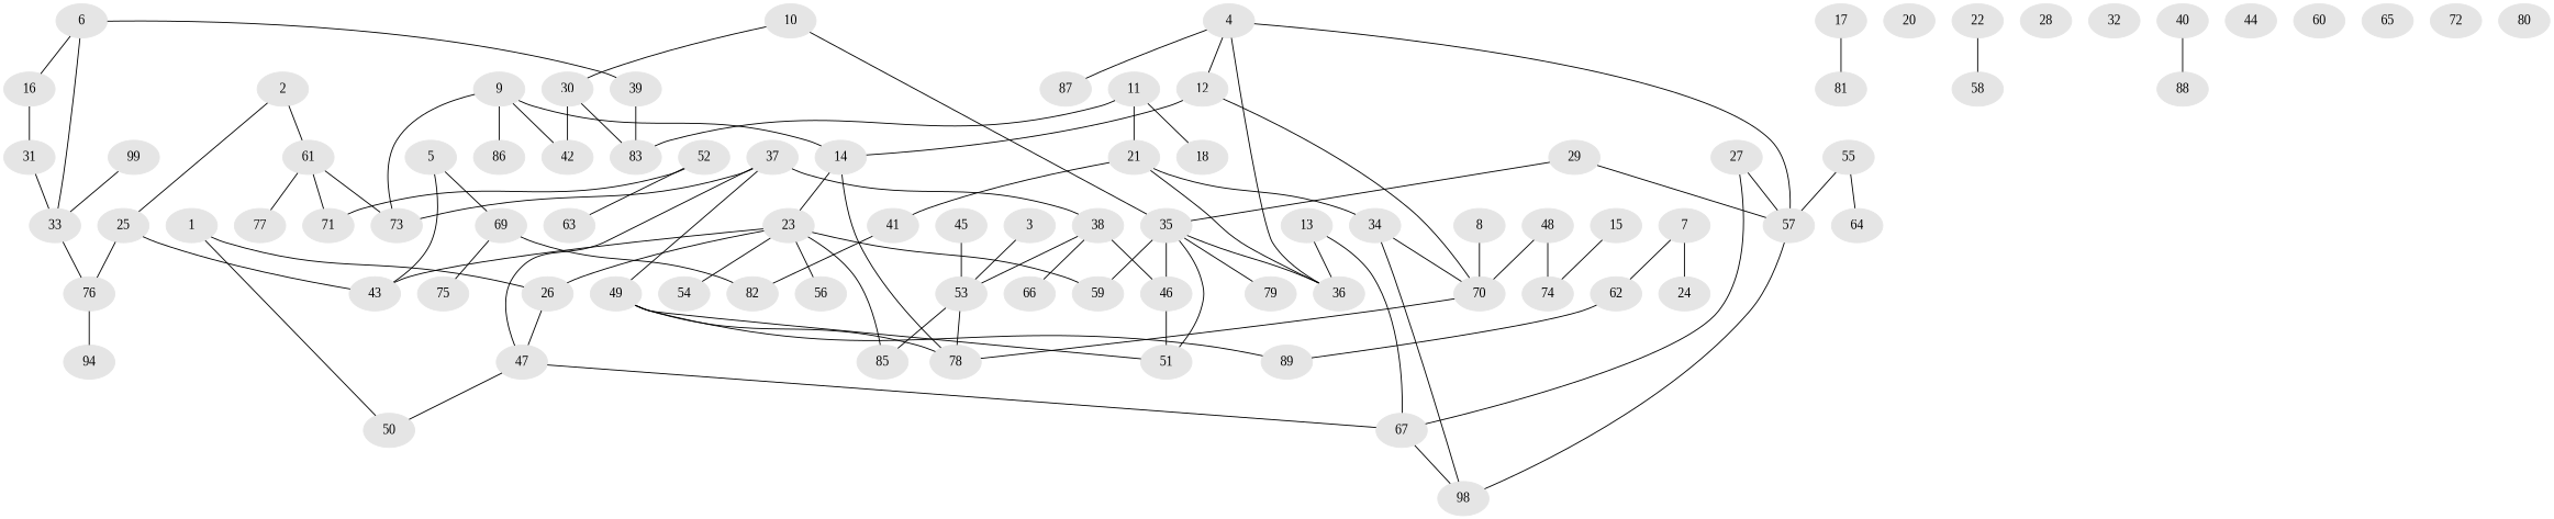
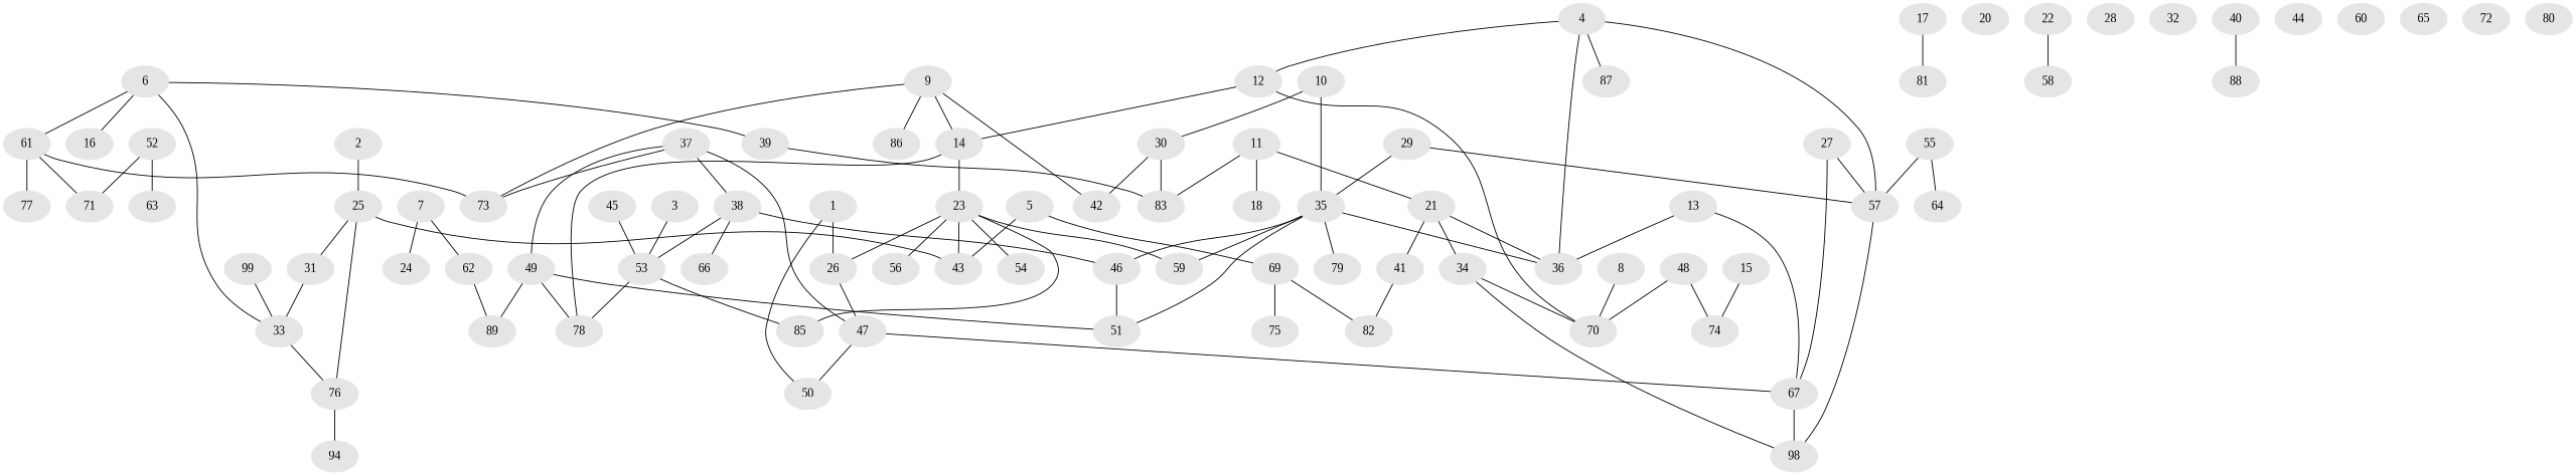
  graph {
    fontname="Liberation Serif"
    node [color=gray90 fontname="Liberation Serif" style=filled]
    edge [fontname="Liberation Serif"]
    1
    26
    50
    47
    2
    25
    61
    43
    31
    76
    73
    77
    71
    3
    53
    78
    85
    4
    12
    36
    57
    87
    70
    14
    n25 [label=98]
    5
    69
    82
    75
    6
    16
    33
    39
    83
    7
    24
    62
    89
    8
    9
    42
    86
    23
    10
    30
    35
    59
    46
    51
    79
    11
    18
    21
    34
    41
    13
    67
    54
    56
    15
    74
    17
    81
    n64 [label=99]
    20
    22
    58
    n68 [label=94]
    27
    28
    29
    32
    37
    38
    49
    66
    40
    88
    44
    45
    48
    52
    63
    55
    64
    60
    65
    72
    80
    1 -- 26
    1 -- 50
    26 -- 47
    47 -- 50
    47 -- 67
    2 -- 25
-   2 -- 61
+   6 -- 61
    25 -- 43
-   16 -- 31
+   25 -- 31
    25 -- 76
    61 -- 73
    61 -- 77
    61 -- 71
    31 -- 33
    76 -- n68
    3 -- 53
    53 -- 78
    53 -- 85
    4 -- 12
    4 -- 36
    4 -- 57
    4 -- 87
    12 -- 70
    12 -- 14
    57 -- n25
-   70 -- 78
    14 -- 78
    14 -- 23
    5 -- 43
    5 -- 69
    69 -- 82
    69 -- 75
    6 -- 16
    6 -- 33
    6 -- 39
    33 -- 76
    39 -- 83
    7 -- 24
    7 -- 62
    62 -- 89
    8 -- 70
    9 -- 73
    9 -- 14
    9 -- 42
    9 -- 86
    23 -- 26
    23 -- 43
    23 -- 85
    23 -- 59
    23 -- 54
    23 -- 56
    10 -- 30
    10 -- 35
    30 -- 83
    30 -- 42
    35 -- 36
    35 -- 59
    35 -- 46
    35 -- 51
    35 -- 79
    46 -- 51
    11 -- 83
    11 -- 18
    11 -- 21
    21 -- 36
    21 -- 34
    21 -- 41
    34 -- 70
    34 -- n25
    41 -- 82
    13 -- 36
    13 -- 67
    67 -- n25
    15 -- 74
    17 -- 81
    n64 -- 33
    22 -- 58
    27 -- 57
    27 -- 67
    29 -- 57
    29 -- 35
    37 -- 47
    37 -- 73
    37 -- 38
    37 -- 49
    38 -- 53
    38 -- 46
    38 -- 66
    49 -- 78
    49 -- 89
    49 -- 51
    40 -- 88
    45 -- 53
    48 -- 70
    48 -- 74
    52 -- 71
    52 -- 63
    55 -- 57
    55 -- 64
  }
